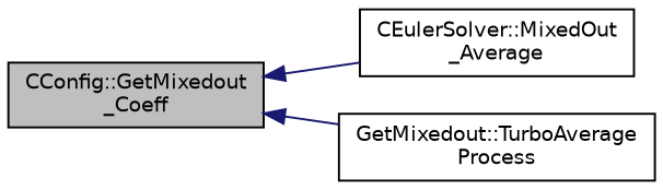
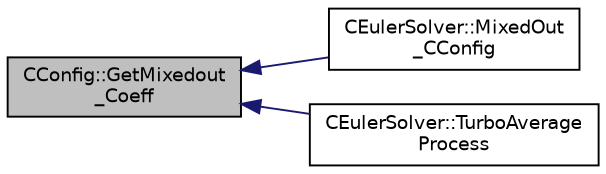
  digraph {
    rankdir=LR
    node [color=black fillcolor=white fontname=Helvetica fontsize=10 shape=record style=filled]
    edge [color=midnightblue dir=back fontname=Helvetica fontsize=10 labelfontname=Helvetica labelfontsize=10 style=solid]
    n1 [fillcolor=grey75 fontcolor=black height=0.2 label="CConfig::GetMixedout\l_Coeff" width=0.4]
-   n2 [height=0.2 label="CEulerSolver::MixedOut\l_Average" width=0.4]
-   n3 [height=0.2 label="GetMixedout::TurboAverage\lProcess" width=0.4]
+   n2 [height=0.2 label="CEulerSolver::MixedOut\l_CConfig" width=0.4]
+   n3 [height=0.2 label="CEulerSolver::TurboAverage\lProcess" width=0.4]
    n1 -> n2
    n1 -> n3
  }
